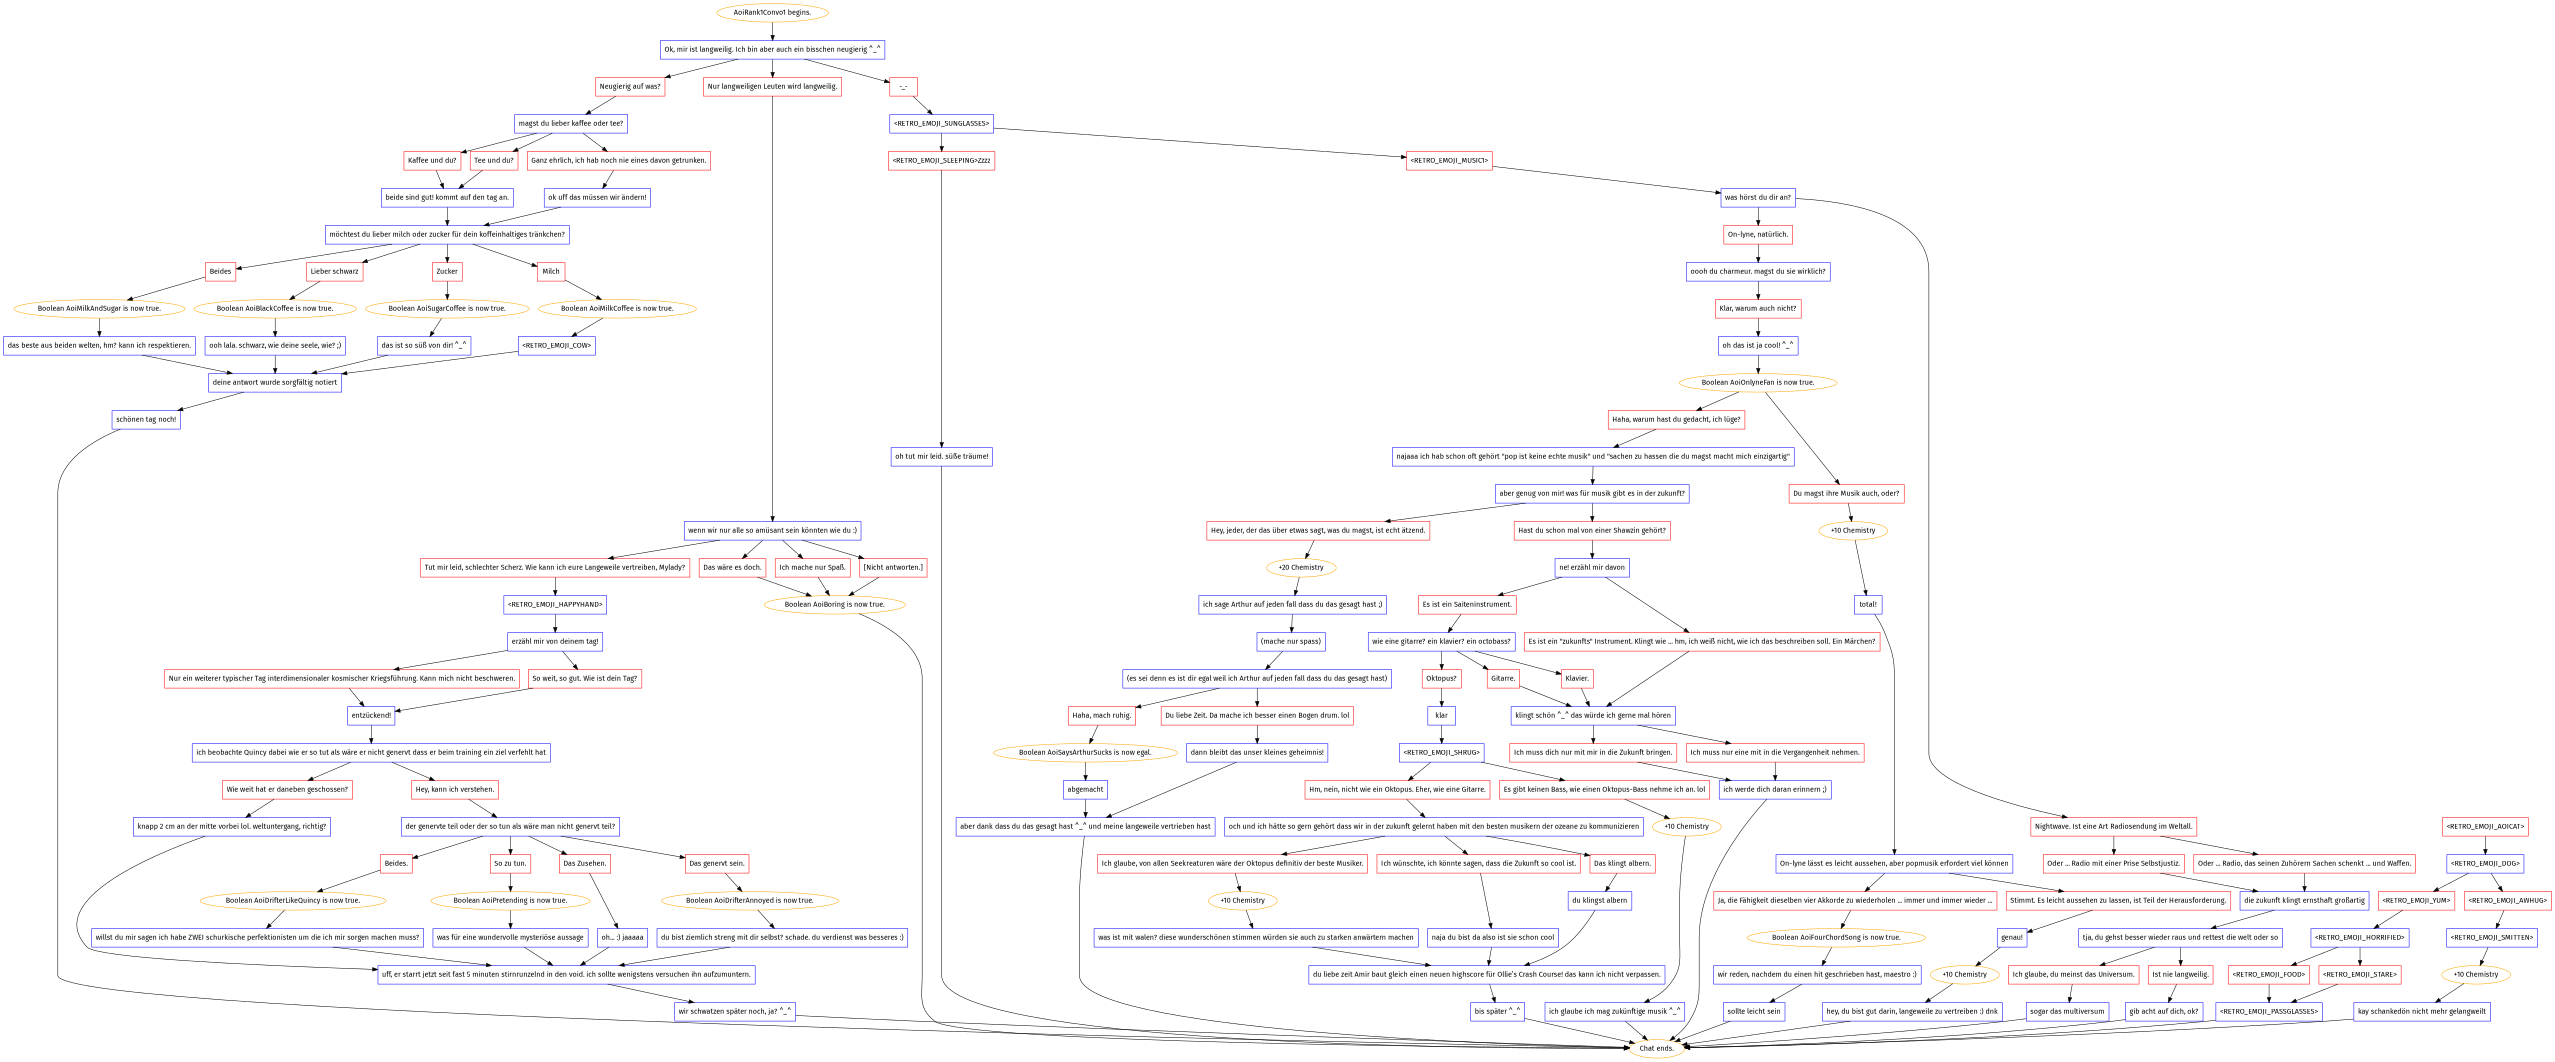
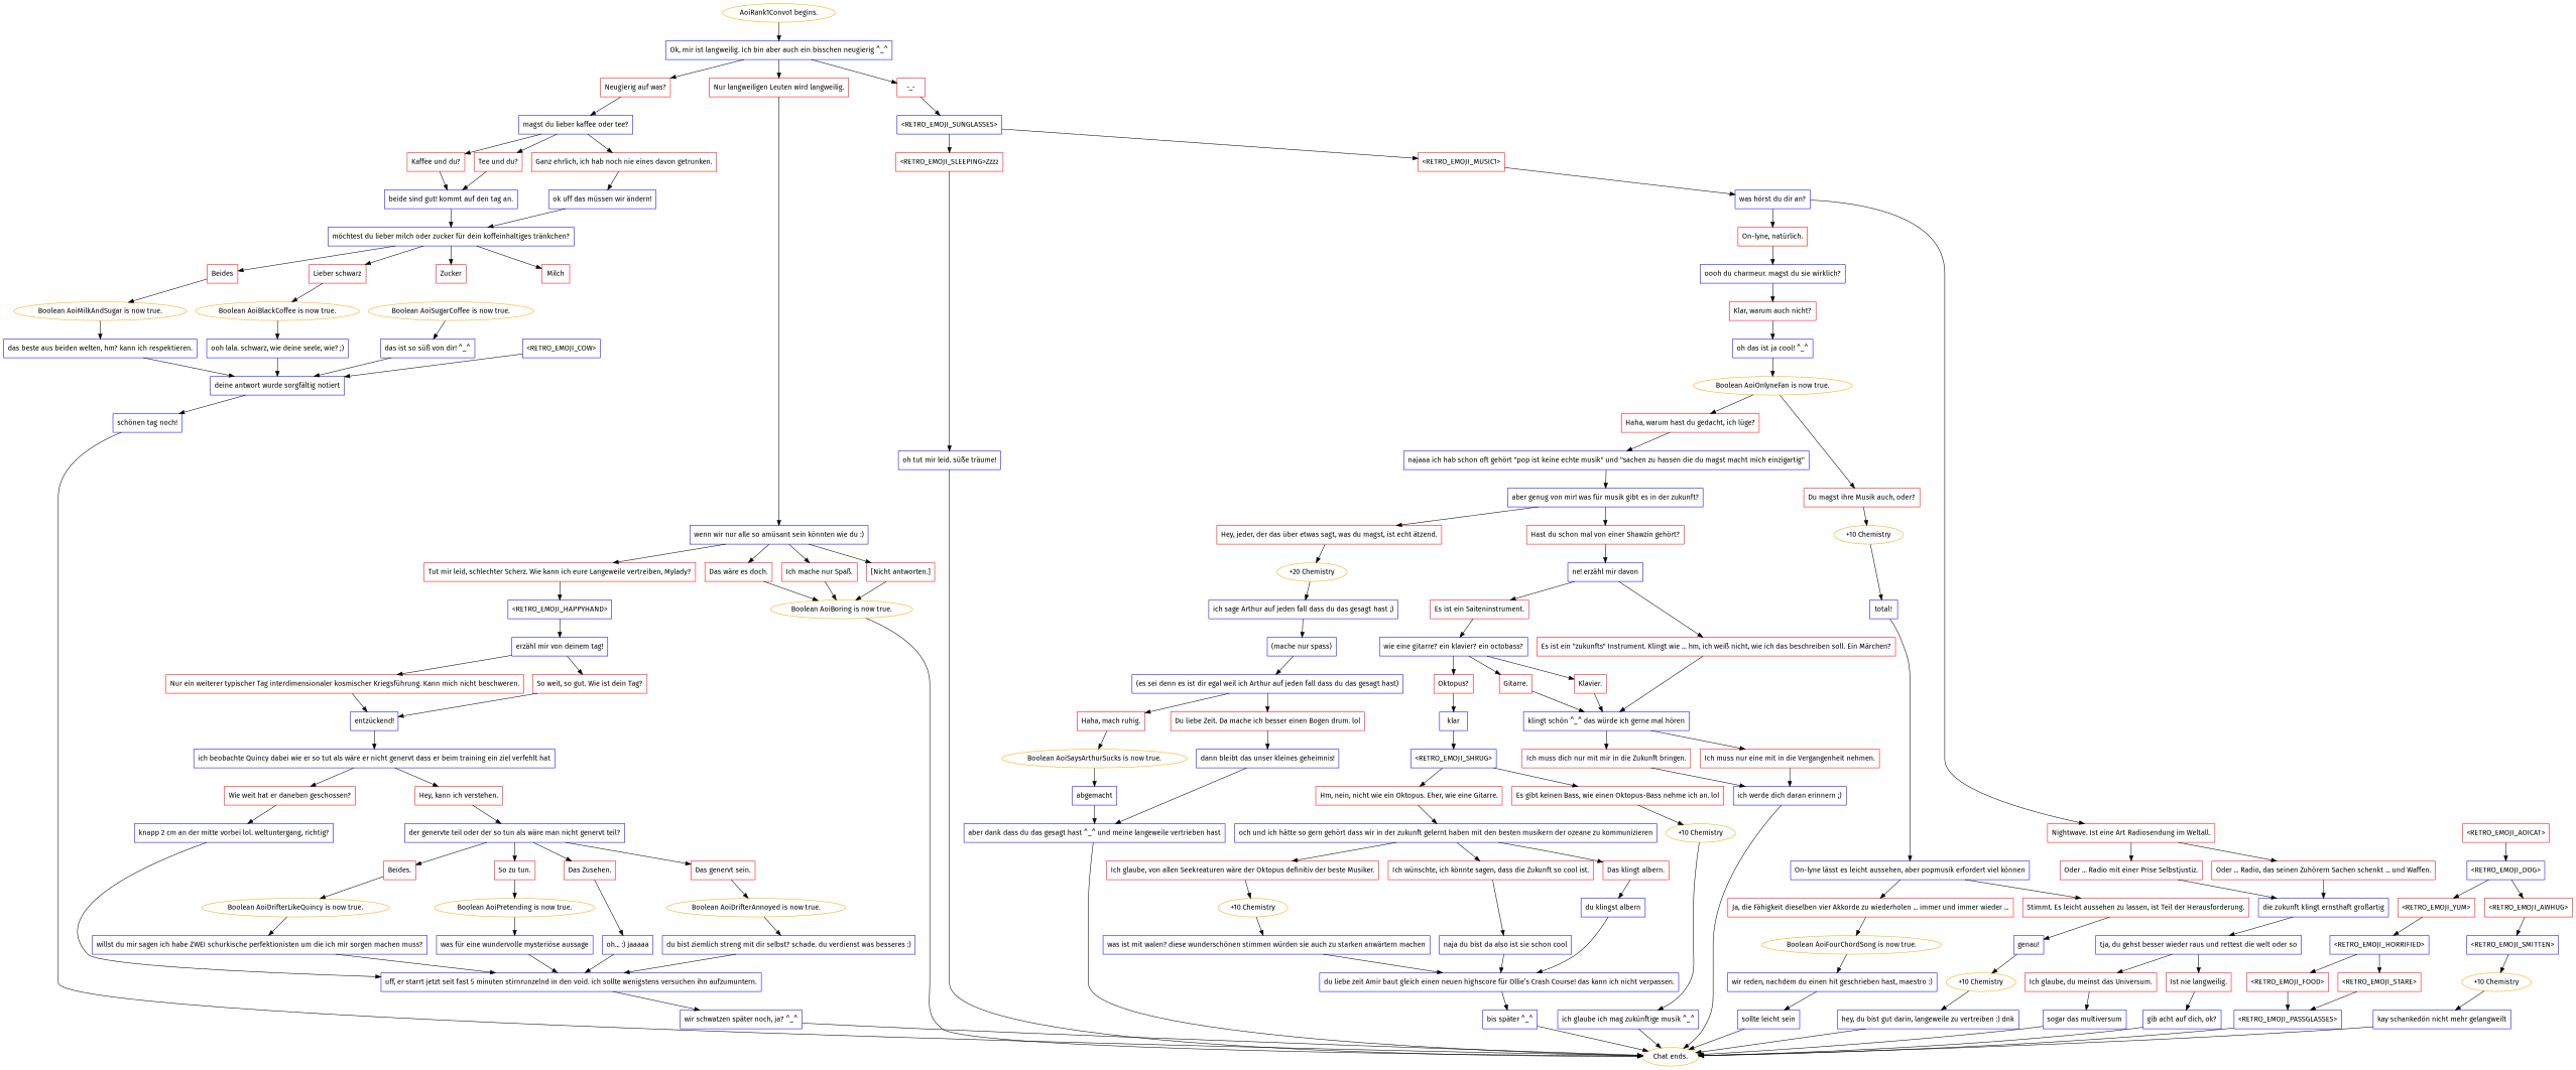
  digraph {
    fontname="Fira Sans"
    node [color=blue fontname="Fira Sans" shape=box]
    edge [fontname="Fira Sans"]
    "AoiRank1Convo1 begins." [color=orange shape=""]
    n2 [label="Ok, mir ist langweilig. Ich bin aber auch ein bisschen neugierig ^_^"]
    n3 [color=red label="Neugierig auf was?"]
    n4 [color=red label="Nur langweiligen Leuten wird langweilig."]
    n5 [color=red label="-_-"]
    n6 [label="magst du lieber kaffee oder tee?"]
    n7 [label="wenn wir nur alle so amüsant sein könnten wie du :)"]
    n8 [label="<RETRO_EMOJI_SUNGLASSES>"]
    n9 [color=red label="Kaffee und du?"]
    n10 [color=red label="Tee und du?"]
    n11 [color=red label="Ganz ehrlich, ich hab noch nie eines davon getrunken."]
    n12 [color=red label="Tut mir leid, schlechter Scherz. Wie kann ich eure Langeweile vertreiben, Mylady?"]
    n13 [color=red label="Das wäre es doch."]
    n14 [color=red label="Ich mache nur Spaß."]
    n15 [color=red label="[Nicht antworten.]"]
    n16 [color=red label="<RETRO_EMOJI_SLEEPING>Zzzz"]
    n17 [color=red label="<RETRO_EMOJI_MUSIC1>"]
    n18 [label="beide sind gut! kommt auf den tag an."]
    n19 [label="ok uff das müssen wir ändern!"]
    n20 [label="<RETRO_EMOJI_HAPPYHAND>"]
    n21 [color=orange label="Boolean AoiBoring is now true." shape=""]
    n22 [color=red label="<RETRO_EMOJI_AOICAT>"]
    n23 [label="<RETRO_EMOJI_DOG>"]
    n24 [label="oh tut mir leid. süße träume!"]
    n25 [label="was hörst du dir an?"]
    n26 [label="möchtest du lieber milch oder zucker für dein koffeinhaltiges tränkchen?"]
    n27 [label="erzähl mir von deinem tag!"]
    "Chat ends." [color=orange shape=""]
    n29 [color=red label="<RETRO_EMOJI_YUM>"]
    n30 [color=red label="<RETRO_EMOJI_AWHUG>"]
    n31 [color=red label="On-lyne, natürlich."]
    n32 [color=red label="Nightwave. Ist eine Art Radiosendung im Weltall."]
    n33 [color=red label=Beides]
    n34 [color=red label="Lieber schwarz"]
    n35 [color=red label=Zucker]
    n36 [color=red label=Milch]
    n37 [color=red label="Nur ein weiterer typischer Tag interdimensionaler kosmischer Kriegsführung. Kann mich nicht beschweren."]
    n38 [color=red label="So weit, so gut. Wie ist dein Tag?"]
    n39 [label="<RETRO_EMOJI_HORRIFIED>"]
    n40 [label="<RETRO_EMOJI_SMITTEN>"]
    n41 [label="oooh du charmeur. magst du sie wirklich?"]
    n42 [color=red label="Oder ... Radio mit einer Prise Selbstjustiz."]
    n43 [color=red label="Oder ... Radio, das seinen Zuhörern Sachen schenkt ... und Waffen."]
    n44 [color=orange label="Boolean AoiMilkAndSugar is now true." shape=""]
    n45 [color=orange label="Boolean AoiBlackCoffee is now true." shape=""]
    n46 [color=orange label="Boolean AoiSugarCoffee is now true." shape=""]
-   n47 [color=orange label="Boolean AoiMilkCoffee is now true." shape=""]
    n48 [label="entzückend!"]
    n49 [color=red label="<RETRO_EMOJI_FOOD>"]
    n50 [color=red label="<RETRO_EMOJI_STARE>"]
    n51 [color=orange label="+10 Chemistry" shape=""]
    n52 [color=red label="Klar, warum auch nicht?"]
    n53 [label="die zukunft klingt ernsthaft großartig"]
    n54 [label="das beste aus beiden welten, hm? kann ich respektieren."]
    n55 [label="ooh lala. schwarz, wie deine seele, wie? ;)"]
    n56 [label="das ist so süß von dir! ^_^"]
    n57 [label="<RETRO_EMOJI_COW>"]
    n58 [label="ich beobachte Quincy dabei wie er so tut als wäre er nicht genervt dass er beim training ein ziel verfehlt hat"]
    n59 [label="<RETRO_EMOJI_PASSGLASSES>"]
    n60 [label="kay schankedön nicht mehr gelangweilt"]
    n61 [label="oh das ist ja cool! ^_^"]
    n62 [label="tja, du gehst besser wieder raus und rettest die welt oder so"]
    n63 [label="deine antwort wurde sorgfältig notiert"]
    n64 [color=red label="Wie weit hat er daneben geschossen?"]
    n65 [color=red label="Hey, kann ich verstehen."]
    n66 [color=orange label="Boolean AoiOnlyneFan is now true." shape=""]
    n67 [color=red label="Ich glaube, du meinst das Universum."]
    n68 [color=red label="Ist nie langweilig."]
    n69 [label="schönen tag noch!"]
    n70 [label="knapp 2 cm an der mitte vorbei lol. weltuntergang, richtig?"]
    n71 [label="der genervte teil oder der so tun als wäre man nicht genervt teil?"]
    n72 [color=red label="Haha, warum hast du gedacht, ich lüge?"]
    n73 [color=red label="Du magst ihre Musik auch, oder?"]
    n74 [label="sogar das multiversum"]
    n75 [label="gib acht auf dich, ok?"]
    n76 [label="uff, er starrt jetzt seit fast 5 minuten stirnrunzelnd in den void. ich sollte wenigstens versuchen ihn aufzumuntern."]
    n77 [color=red label="Beides."]
    n78 [color=red label="So zu tun."]
    n79 [color=red label="Das Zusehen."]
    n80 [color=red label="Das genervt sein."]
    n81 [label="najaaa ich hab schon oft gehört \"pop ist keine echte musik\" und \"sachen zu hassen die du magst macht mich einzigartig\""]
    n82 [color=orange label="+10 Chemistry" shape=""]
    n83 [label="wir schwatzen später noch, ja? ^_^"]
    n84 [color=orange label="Boolean AoiDrifterLikeQuincy is now true." shape=""]
    n85 [color=orange label="Boolean AoiPretending is now true." shape=""]
    n86 [label="oh... :) jaaaaa"]
    n87 [color=orange label="Boolean AoiDrifterAnnoyed is now true." shape=""]
    n88 [label="aber genug von mir! was für musik gibt es in der zukunft?"]
    n89 [label="total!"]
    n90 [label="willst du mir sagen ich habe ZWEI schurkische perfektionisten um die ich mir sorgen machen muss?"]
    n91 [label="was für eine wundervolle mysteriöse aussage"]
    n92 [label="du bist ziemlich streng mit dir selbst? schade. du verdienst was besseres :)"]
    n93 [color=red label="Hey, jeder, der das über etwas sagt, was du magst, ist echt ätzend."]
    n94 [color=red label="Hast du schon mal von einer Shawzin gehört?"]
    n95 [label="On-lyne lässt es leicht aussehen, aber popmusik erfordert viel können"]
    n96 [color=orange label="+20 Chemistry" shape=""]
    n97 [label="ne! erzähl mir davon"]
    n98 [color=red label="Ja, die Fähigkeit dieselben vier Akkorde zu wiederholen ... immer und immer wieder ..."]
    n99 [color=red label="Stimmt. Es leicht aussehen zu lassen, ist Teil der Herausforderung."]
    n100 [label="ich sage Arthur auf jeden fall dass du das gesagt hast ;)"]
    n101 [color=red label="Es ist ein Saiteninstrument."]
    n102 [color=red label="Es ist ein \"zukunfts\" Instrument. Klingt wie ... hm, ich weiß nicht, wie ich das beschreiben soll. Ein Märchen?"]
    n103 [color=orange label="Boolean AoiFourChordSong is now true." shape=""]
    n104 [label="genau!"]
    n105 [label="(mache nur spass)"]
    n106 [label="wie eine gitarre? ein klavier? ein octobass?"]
    n107 [label="klingt schön ^_^ das würde ich gerne mal hören"]
    n108 [label="wir reden, nachdem du einen hit geschrieben hast, maestro :)"]
    n109 [color=orange label="+10 Chemistry" shape=""]
    n110 [label="(es sei denn es ist dir egal weil ich Arthur auf jeden fall dass du das gesagt hast)"]
    n111 [color=red label="Oktopus?"]
    n112 [color=red label="Gitarre."]
    n113 [color=red label="Klavier."]
    n114 [color=red label="Ich muss dich nur mit mir in die Zukunft bringen."]
    n115 [color=red label="Ich muss nur eine mit in die Vergangenheit nehmen."]
    n116 [label="sollte leicht sein"]
    n117 [label="hey, du bist gut darin, langeweile zu vertreiben :) dnk"]
    n118 [color=red label="Haha, mach ruhig."]
    n119 [color=red label="Du liebe Zeit. Da mache ich besser einen Bogen drum. lol"]
    n120 [label=klar]
    n121 [label="ich werde dich daran erinnern ;)"]
-   n122 [color=orange label="Boolean AoiSaysArthurSucks is now egal." shape=""]
+   n122 [color=orange label="Boolean AoiSaysArthurSucks is now true." shape=""]
    n123 [label="dann bleibt das unser kleines geheimnis!"]
    n124 [label="<RETRO_EMOJI_SHRUG>"]
    n125 [label=abgemacht]
    n126 [label="aber dank dass du das gesagt hast ^_^ und meine langeweile vertrieben hast"]
    n127 [color=red label="Hm, nein, nicht wie ein Oktopus. Eher, wie eine Gitarre."]
    n128 [color=red label="Es gibt keinen Bass, wie einen Oktopus-Bass nehme ich an. lol"]
    n129 [label="och und ich hätte so gern gehört dass wir in der zukunft gelernt haben mit den besten musikern der ozeane zu kommunizieren"]
    n130 [color=orange label="+10 Chemistry" shape=""]
    n131 [color=red label="Ich glaube, von allen Seekreaturen wäre der Oktopus definitiv der beste Musiker."]
    n132 [color=red label="Ich wünschte, ich könnte sagen, dass die Zukunft so cool ist."]
    n133 [color=red label="Das klingt albern."]
    n134 [label="ich glaube ich mag zukünftige musik ^_^"]
    n135 [color=orange label="+10 Chemistry" shape=""]
    n136 [label="naja du bist da also ist sie schon cool"]
    n137 [label="du klingst albern"]
    n138 [label="was ist mit walen? diese wunderschönen stimmen würden sie auch zu starken anwärtern machen"]
    n139 [label="du liebe zeit Amir baut gleich einen neuen highscore für Ollie’s Crash Course! das kann ich nicht verpassen."]
    n140 [label="bis später ^_^"]
    "AoiRank1Convo1 begins." -> n2
    n2 -> n3
    n2 -> n4
    n2 -> n5
    n3 -> n6
    n4 -> n7
    n5 -> n8
    n6 -> n9
    n6 -> n10
    n6 -> n11
    n7 -> n12
    n7 -> n13
    n7 -> n14
    n7 -> n15
    n8 -> n16
    n8 -> n17
    n9 -> n18
    n10 -> n18
    n11 -> n19
    n12 -> n20
    n13 -> n21
    n14 -> n21
    n15 -> n21
    n16 -> n24
    n17 -> n25
    n18 -> n26
    n19 -> n26
    n20 -> n27
    n21 -> "Chat ends."
    n22 -> n23
    n23 -> n29
    n23 -> n30
    n24 -> "Chat ends."
    n25 -> n31
    n25 -> n32
    n26 -> n33
    n26 -> n34
    n26 -> n35
    n26 -> n36
    n27 -> n37
    n27 -> n38
    n29 -> n39
    n30 -> n40
    n31 -> n41
    n32 -> n42
    n32 -> n43
    n33 -> n44
    n34 -> n45
-   n35 -> n46
-   n36 -> n47
    n37 -> n48
    n38 -> n48
    n39 -> n49
    n39 -> n50
    n40 -> n51
    n41 -> n52
    n42 -> n53
    n43 -> n53
    n44 -> n54
    n45 -> n55
    n46 -> n56
-   n47 -> n57
    n48 -> n58
    n49 -> n59
    n50 -> n59
    n51 -> n60
    n52 -> n61
    n53 -> n62
    n54 -> n63
    n55 -> n63
    n56 -> n63
    n57 -> n63
    n58 -> n64
    n58 -> n65
    n59 -> "Chat ends."
    n60 -> "Chat ends."
    n61 -> n66
    n62 -> n67
    n62 -> n68
    n63 -> n69
    n64 -> n70
    n65 -> n71
    n66 -> n72
    n66 -> n73
    n67 -> n74
    n68 -> n75
    n69 -> "Chat ends."
    n70 -> n76
    n71 -> n77
    n71 -> n78
    n71 -> n79
    n71 -> n80
    n72 -> n81
    n73 -> n82
    n74 -> "Chat ends."
    n75 -> "Chat ends."
    n76 -> n83
    n77 -> n84
    n78 -> n85
    n79 -> n86
    n80 -> n87
    n81 -> n88
    n82 -> n89
    n83 -> "Chat ends."
    n84 -> n90
    n85 -> n91
    n86 -> n76
    n87 -> n92
    n88 -> n93
    n88 -> n94
    n89 -> n95
    n90 -> n76
    n91 -> n76
    n92 -> n76
    n93 -> n96
    n94 -> n97
    n95 -> n98
    n95 -> n99
    n96 -> n100
    n97 -> n101
    n97 -> n102
    n98 -> n103
    n99 -> n104
    n100 -> n105
    n101 -> n106
    n102 -> n107
    n103 -> n108
    n104 -> n109
    n105 -> n110
    n106 -> n111
    n106 -> n112
    n106 -> n113
    n107 -> n114
    n107 -> n115
    n108 -> n116
    n109 -> n117
    n110 -> n118
    n110 -> n119
    n111 -> n120
    n112 -> n107
    n113 -> n107
    n114 -> n121
    n115 -> n121
    n116 -> "Chat ends."
    n117 -> "Chat ends."
    n118 -> n122
    n119 -> n123
    n120 -> n124
    n121 -> "Chat ends."
    n122 -> n125
    n123 -> n126
    n124 -> n127
    n124 -> n128
    n125 -> n126
    n126 -> "Chat ends."
    n127 -> n129
    n128 -> n130
    n129 -> n131
    n129 -> n132
    n129 -> n133
    n130 -> n134
    n131 -> n135
    n132 -> n136
    n133 -> n137
    n134 -> "Chat ends."
    n135 -> n138
    n136 -> n139
    n137 -> n139
    n138 -> n139
    n139 -> n140
    n140 -> "Chat ends."
  }
